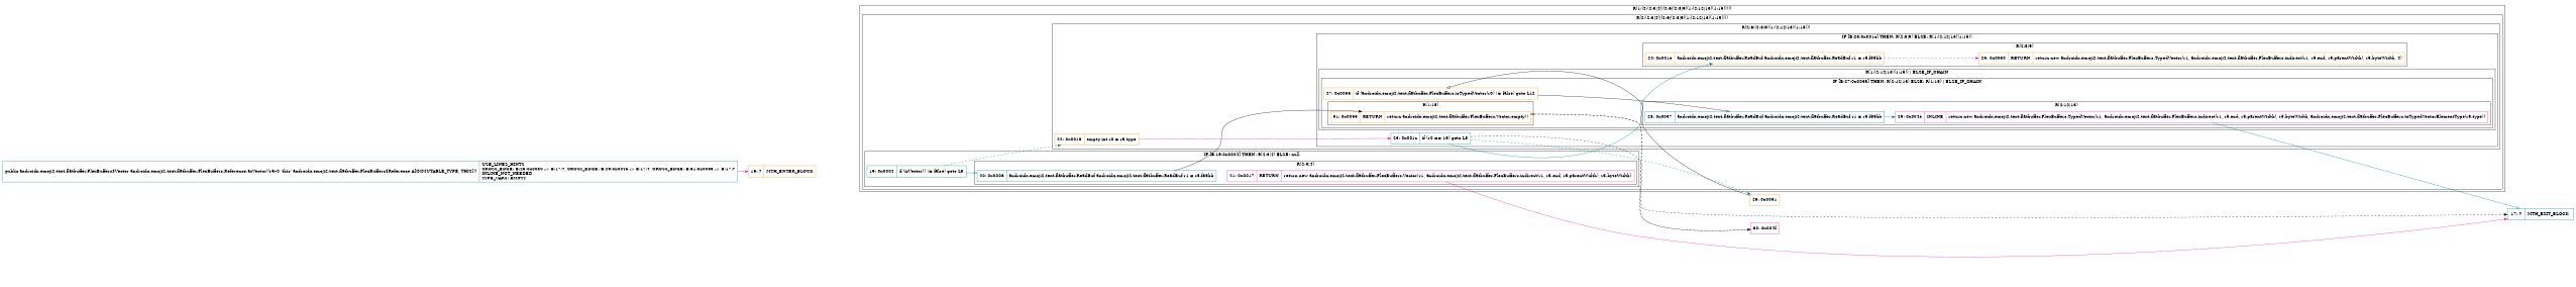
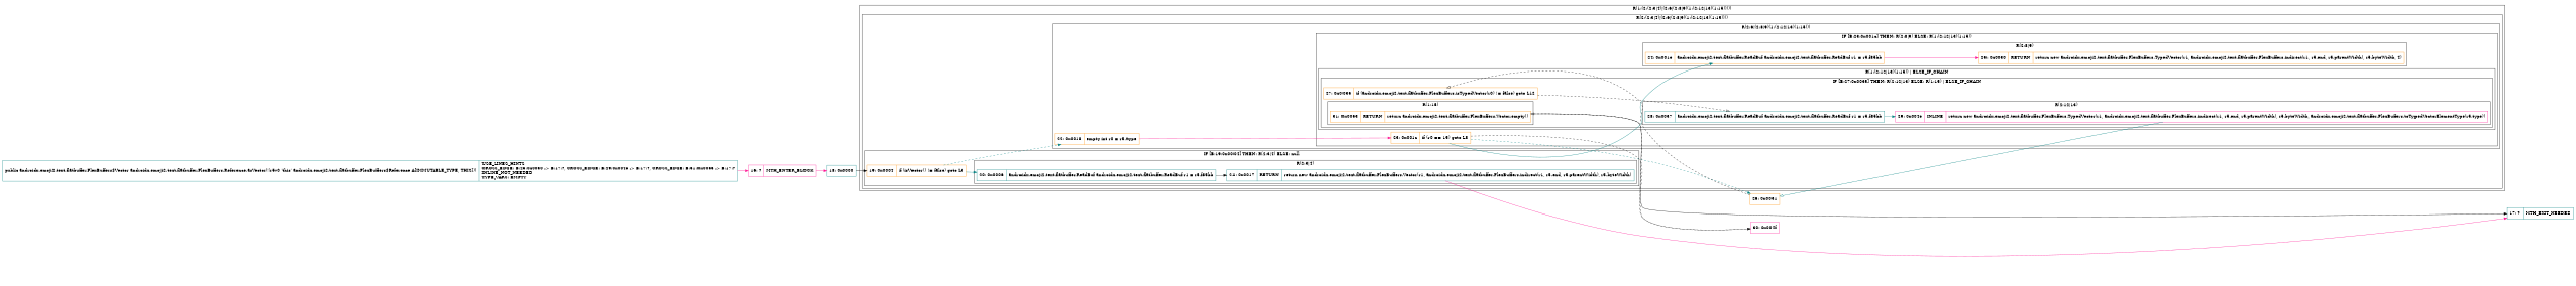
  digraph {
    rankdir=LR
    node [color=teal shape=record]
    edge [arrowhead=normal color=black]
    n1 [label="{20\:\ 0x0006|androidx.emoji2.text.flatbuffer.ReadBuf androidx.emoji2.text.flatbuffer.ReadBuf r1 = r5.f85bb\l}"]
-   n2 [color=deeppink label="{21\:\ 0x0017|RETURN\l|return new androidx.emoji2.text.flatbuffer.FlexBuffers.Vector(r1, androidx.emoji2.text.flatbuffer.FlexBuffers.indirect(r1, r5.end, r5.parentWidth), r5.byteWidth)\l}"]
-   n3 [label="{19\:\ 0x0004|if (isVector() != false) goto L3\l}"]
+   n2 [label="{21\:\ 0x0017|RETURN\l|return new androidx.emoji2.text.flatbuffer.FlexBuffers.Vector(r1, androidx.emoji2.text.flatbuffer.FlexBuffers.indirect(r1, r5.end, r5.parentWidth), r5.byteWidth)\l}"]
+   n3 [color=darkorange label="{19\:\ 0x0004|if (isVector() != false) goto L3\l}"]
    n4 [color=darkorange label="{24\:\ 0x001e|androidx.emoji2.text.flatbuffer.ReadBuf androidx.emoji2.text.flatbuffer.ReadBuf r1 = r5.f85bb\l}"]
    n5 [color=darkorange label="{25\:\ 0x0030|RETURN\l|return new androidx.emoji2.text.flatbuffer.FlexBuffers.TypedVector(r1, androidx.emoji2.text.flatbuffer.FlexBuffers.indirect(r1, r5.end, r5.parentWidth), r5.byteWidth, 4)\l}"]
    n6 [label="{28\:\ 0x0037|androidx.emoji2.text.flatbuffer.ReadBuf androidx.emoji2.text.flatbuffer.ReadBuf r1 = r5.f85bb\l}"]
    n7 [color=deeppink label="{29\:\ 0x004e|INLINE\l|return new androidx.emoji2.text.flatbuffer.FlexBuffers.TypedVector(r1, androidx.emoji2.text.flatbuffer.FlexBuffers.indirect(r1, r5.end, r5.parentWidth), r5.byteWidth, androidx.emoji2.text.flatbuffer.FlexBuffers.toTypedVectorElementType(r5.type))\l}"]
    n8 [color=darkorange label="{31\:\ 0x0053|RETURN\l|return androidx.emoji2.text.flatbuffer.FlexBuffers.Vector.empty()\l}"]
    n9 [color=darkorange label="{27\:\ 0x0035|if (androidx.emoji2.text.flatbuffer.FlexBuffers.isTypedVector(r0) != false) goto L12\l}"]
-   n10 [label="{23\:\ 0x001c|if (r0 == 15) goto L8\l}"]
+   n10 [color=darkorange label="{23\:\ 0x001c|if (r0 == 15) goto L8\l}"]
    n11 [color=darkorange label="{22\:\ 0x0018|empty int r0 = r5.type\l}"]
-   n12 [label="{17\:\ ?|MTH_EXIT_BLOCK\l}"]
+   n12 [label="{17\:\ ?|MTH_EXIT_NEEDED\l}"]
    n13 [color=darkorange label="{26\:\ 0x0031}"]
    n14 [color=deeppink label="{30\:\ 0x004f}"]
-   n15 [color=darkorange label="{16\:\ ?|MTH_ENTER_BLOCK\l}"]
+   n15 [color=deeppink label="{16\:\ ?|MTH_ENTER_BLOCK\l}"]
+   n16 [label="{18\:\ 0x0000}"]
    n17 [label="{public androidx.emoji2.text.flatbuffer.FlexBuffers$Vector androidx.emoji2.text.flatbuffer.FlexBuffers.Reference.asVector((r5v0 'this' androidx.emoji2.text.flatbuffer.FlexBuffers$Reference A[IMMUTABLE_TYPE, THIS]))  | USE_LINES_HINTS\lCROSS_EDGE: B:25:0x0030 \-\> B:17:?, CROSS_EDGE: B:29:0x004e \-\> B:17:?, CROSS_EDGE: B:31:0x0053 \-\> B:17:?\lINLINE_NOT_NEEDED\lTYPE_VARS: EMPTY\l}"]
    subgraph cluster_1 {
      label="R(1:(2:(2:3|4)|(2:6|(2:8|9)(1:(2:12|13)(1:15)))))"
      subgraph cluster_2 {
        label="R(2:(2:3|4)|(2:6|(2:8|9)(1:(2:12|13)(1:15))))"
        subgraph cluster_3 {
          label="IF [B:19:0x0004] THEN: R(2:3|4) ELSE: null"
          n3
          subgraph cluster_4 {
            label="R(2:3|4)"
            n1
            n2
          }
        }
        subgraph cluster_5 {
          label="R(2:6|(2:8|9)(1:(2:12|13)(1:15)))"
          n11
          subgraph cluster_6 {
            label="IF [B:23:0x001c] THEN: R(2:8|9) ELSE: R(1:(2:12|13)(1:15))"
            n10
            subgraph cluster_7 {
              label="R(2:8|9)"
              n4
              n5
            }
            subgraph cluster_8 {
              label="R(1:(2:12|13)(1:15)) | ELSE_IF_CHAIN\l"
              subgraph cluster_9 {
                label="IF [B:27:0x0035] THEN: R(2:12|13) ELSE: R(1:15) | ELSE_IF_CHAIN\l"
                n9
                subgraph cluster_10 {
                  label="R(2:12|13)"
                  n6
                  n7
                }
                subgraph cluster_11 {
                  label="R(1:15)"
                  n8
                }
              }
            }
          }
        }
      }
    }
-   n1 -> n8
+   n1 -> n2
    n2 -> n12 [color=deeppink]
-   n3 -> n1 [arrowhead=onormal color=teal]
+   n3 -> n1 [color=teal]
    n3 -> n11 [color=teal style=dashed]
-   n4 -> n5 [color=deeppink style=dashed]
+   n4 -> n5 [color=deeppink]
    n6 -> n7 [color=teal]
-   n7 -> n12 [arrowhead=onormal color=teal]
-   n8 -> n12 [style=dashed]
-   n9 -> n6 [arrowhead=onormal]
+   n7 -> n13 [arrowhead=onormal color=teal]
+   n8 -> n12
+   n9 -> n6 [arrowhead=onormal style=dashed]
    n10 -> n4 [color=teal]
    n10 -> n13 [color=teal style=dashed]
    n10 -> n14 [style=dashed]
    n11 -> n10 [color=deeppink]
-   n13 -> n9 [arrowhead=onormal]
+   n13 -> n9 [arrowhead=onormal style=dashed]
    n14 -> n8 [arrowhead=onormal style=dashed]
+   n15 -> n16 [color=deeppink]
+   n16 -> n3
    n17 -> n15 [color=deeppink]
  }
